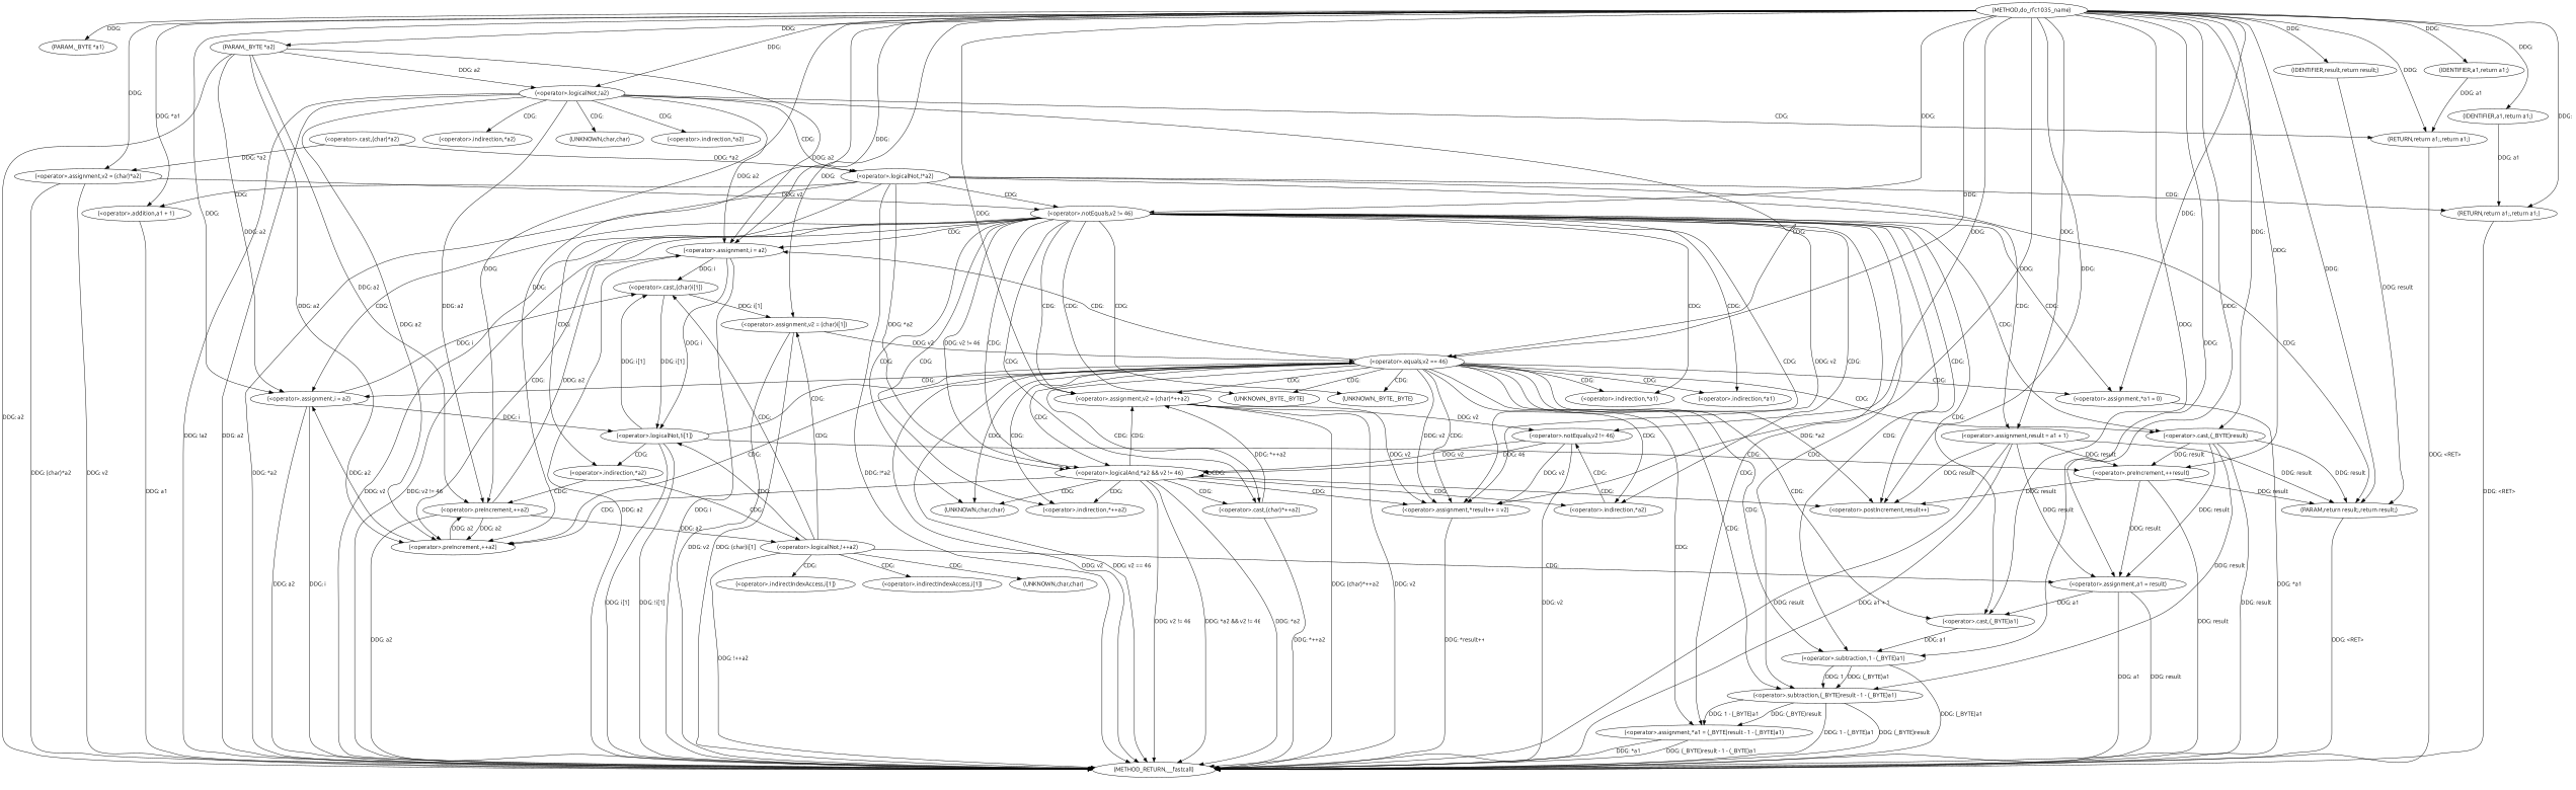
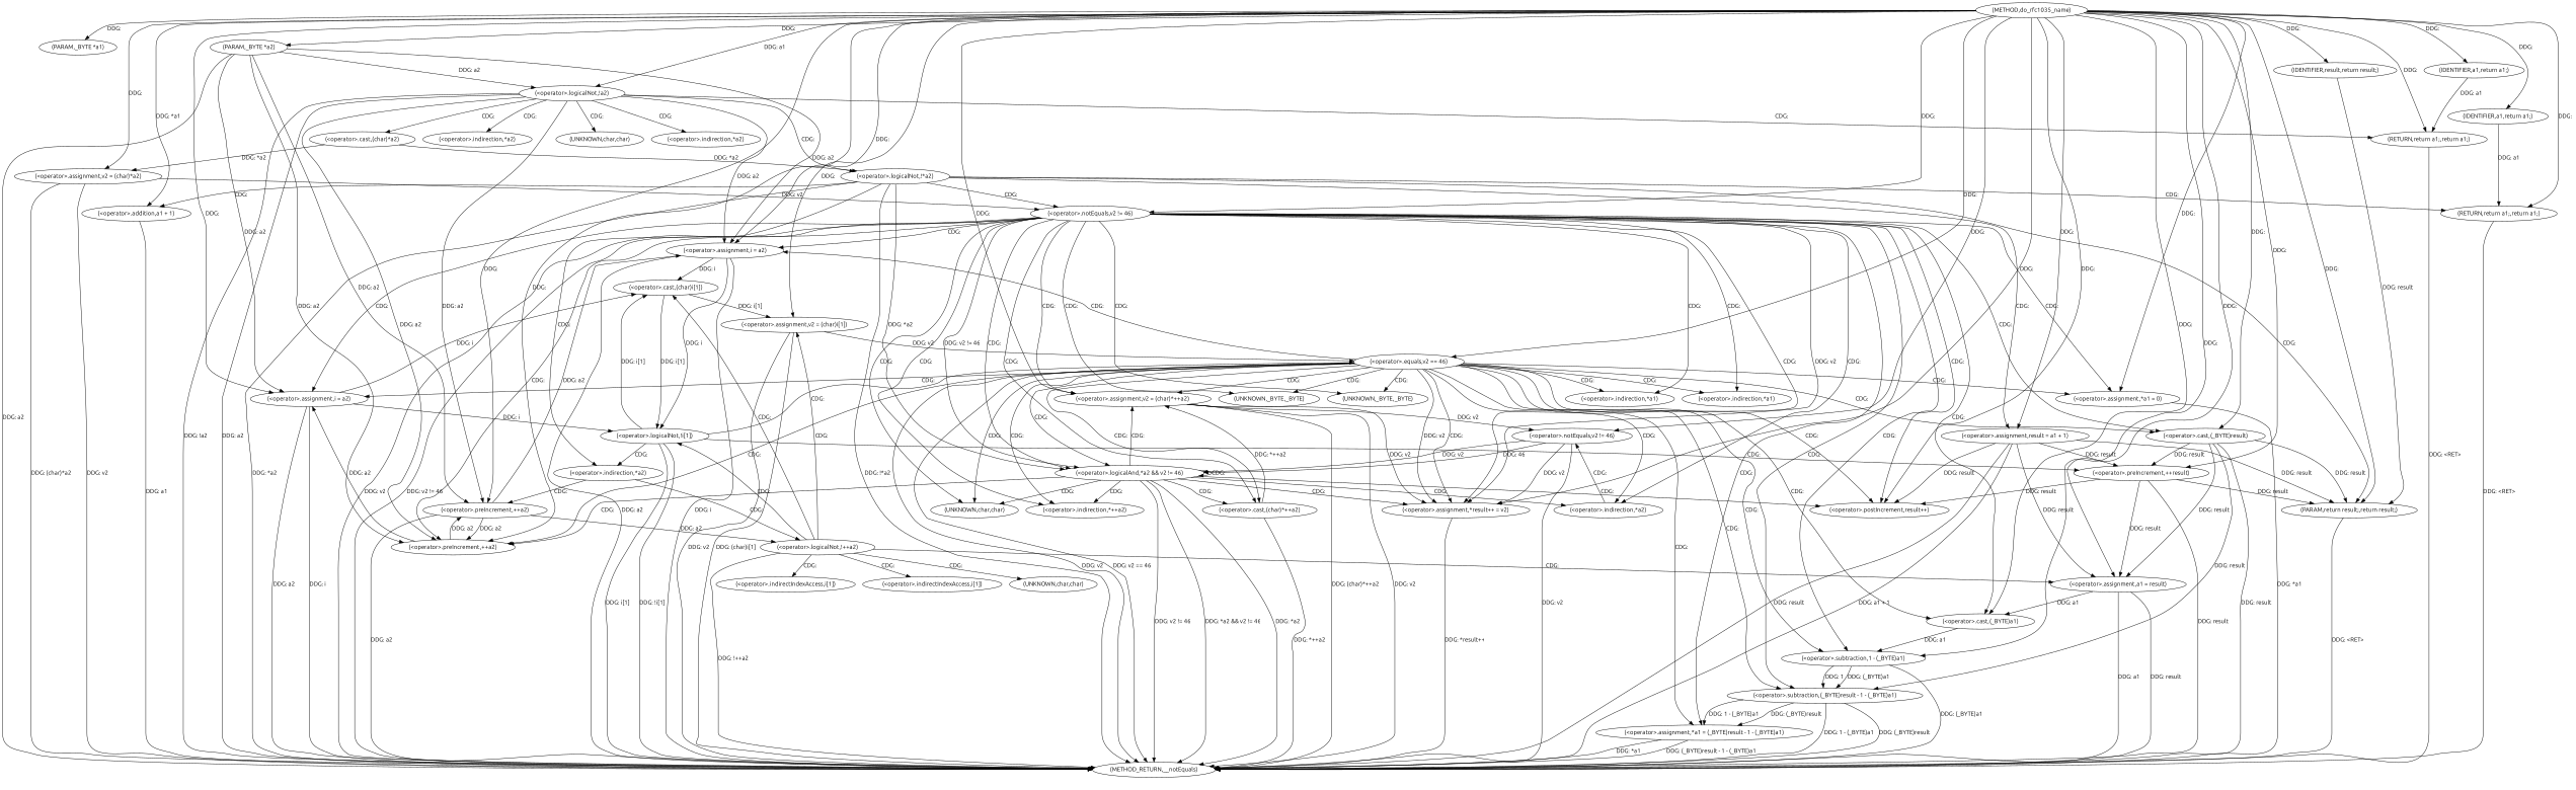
  digraph {
    fontname=Ubuntu
    node [fontname=Ubuntu]
    edge [fontname=Ubuntu]
    n1 [label="(METHOD,do_rfc1035_name)"]
    n2 [label="(PARAM,_BYTE *a1)"]
    n3 [label="(PARAM,_BYTE *a2)"]
    n4 [label="(<operator>.logicalNot,!a2)"]
    n5 [label="(RETURN,return a1;,return a1;)"]
    n6 [label="(IDENTIFIER,a1,return a1;)"]
    n7 [label="(<operator>.assignment,v2 = (char)*a2)"]
    n8 [label="(RETURN,return a1;,return a1;)"]
    n9 [label="(IDENTIFIER,a1,return a1;)"]
    n10 [label="(<operator>.assignment,result = a1 + 1)"]
    n11 [label="(<operator>.addition,a1 + 1)"]
    n12 [label="(<operator>.notEquals,v2 != 46)"]
    n13 [label="(<operator>.assignment,*a1 = 0)"]
    n14 [label="(<operator>.assignment,i = a2)"]
    n15 [label="(<operator>.assignment,i = a2)"]
    n16 [label="(<operator>.preIncrement,++a2)"]
    n17 [label="(<operator>.assignment,v2 = (char)i[1])"]
    n18 [label="(<operator>.assignment,a1 = result)"]
    n19 [label="(<operator>.preIncrement,++result)"]
    n20 [label="(<operator>.equals,v2 == 46)"]
    n21 [label="(<operator>.assignment,*result++ = v2)"]
    n22 [label="(<operator>.postIncrement,result++)"]
    n23 [label="(<operator>.assignment,v2 = (char)*++a2)"]
    n24 [label="(<operator>.preIncrement,++a2)"]
    n25 [label="(<operator>.notEquals,v2 != 46)"]
    n26 [label="(<operator>.cast,(_BYTE)result)"]
    n27 [label="(<operator>.subtraction,1 - (_BYTE)a1)"]
    n28 [label="(<operator>.cast,(_BYTE)a1)"]
    n29 [label="(PARAM,return result;,return result;)"]
    n30 [label="(IDENTIFIER,result,return result;)"]
-   n31 [label="(METHOD_RETURN,__fastcall)"]
+   n31 [label="(METHOD_RETURN,__notEquals)"]
    n32 [label="(<operator>.cast,(char)*a2)"]
    n33 [label="(<operator>.logicalNot,!*a2)"]
    n34 [label="(UNKNOWN,char,char)"]
    n35 [label="(<operator>.indirection,*a2)"]
    n36 [label="(<operator>.indirection,*a2)"]
    n37 [label="(<operator>.logicalAnd,*a2 && v2 != 46)"]
    n38 [label="(<operator>.cast,(char)*++a2)"]
    n39 [label="(<operator>.assignment,*a1 = (_BYTE)result - 1 - (_BYTE)a1)"]
    n40 [label="(<operator>.subtraction,(_BYTE)result - 1 - (_BYTE)a1)"]
    n41 [label="(<operator>.indirection,*a1)"]
    n42 [label="(UNKNOWN,char,char)"]
    n43 [label="(<operator>.indirection,*++a2)"]
    n44 [label="(<operator>.indirection,*a2)"]
    n45 [label="(<operator>.indirection,*a1)"]
    n46 [label="(UNKNOWN,_BYTE,_BYTE)"]
    n47 [label="(UNKNOWN,_BYTE,_BYTE)"]
    n48 [label="(<operator>.cast,(char)i[1])"]
    n49 [label="(<operator>.logicalNot,!i[1])"]
    n50 [label="(<operator>.logicalNot,!++a2)"]
    n51 [label="(<operator>.indirection,*a2)"]
    n52 [label="(UNKNOWN,char,char)"]
    n53 [label="(<operator>.indirectIndexAccess,i[1])"]
    n54 [label="(<operator>.indirectIndexAccess,i[1])"]
    n1 -> n2 [label="DDG: "]
    n1 -> n3 [label="DDG: "]
-   n1 -> n4 [label="DDG: "]
+   n1 -> n4 [label="DDG: a1"]
    n1 -> n5 [label="DDG: "]
    n1 -> n6 [label="DDG: "]
    n1 -> n7 [label="DDG: "]
    n1 -> n8 [label="DDG: "]
    n1 -> n9 [label="DDG: "]
    n1 -> n10 [label="DDG: "]
    n1 -> n11 [label="DDG: *a1"]
    n1 -> n12 [label="DDG: "]
    n1 -> n13 [label="DDG: "]
    n1 -> n14 [label="DDG: "]
    n1 -> n15 [label="DDG: "]
    n1 -> n16 [label="DDG: "]
    n1 -> n17 [label="DDG: "]
    n1 -> n18 [label="DDG: "]
    n1 -> n19 [label="DDG: "]
    n1 -> n20 [label="DDG: "]
    n1 -> n21 [label="DDG: "]
    n1 -> n22 [label="DDG: "]
    n1 -> n23 [label="DDG: "]
    n1 -> n24 [label="DDG: "]
    n1 -> n25 [label="DDG: "]
    n1 -> n26 [label="DDG: "]
    n1 -> n27 [label="DDG: "]
    n1 -> n28 [label="DDG: "]
    n1 -> n29 [label="DDG: "]
    n1 -> n30 [label="DDG: "]
    n3 -> n4 [label="DDG: a2"]
    n3 -> n14 [label="DDG: a2"]
    n3 -> n15 [label="DDG: a2"]
    n3 -> n16 [label="DDG: a2"]
    n3 -> n24 [label="DDG: a2"]
    n3 -> n31 [label="DDG: a2"]
    n4 -> n5 [label="CDG: "]
    n4 -> n14 [label="DDG: a2"]
    n4 -> n16 [label="DDG: a2"]
    n4 -> n24 [label="DDG: a2"]
    n4 -> n31 [label="DDG: a2"]
    n4 -> n31 [label="DDG: !a2"]
-   n4 -> n20 [label="CDG: "]
+   n4 -> n32 [label="CDG: "]
    n4 -> n33 [label="CDG: "]
    n4 -> n34 [label="CDG: "]
    n4 -> n35 [label="CDG: "]
    n4 -> n36 [label="CDG: "]
    n5 -> n31 [label="DDG: <RET>"]
    n6 -> n5 [label="DDG: a1"]
    n7 -> n12 [label="DDG: v2"]
    n7 -> n31 [label="DDG: v2"]
    n7 -> n31 [label="DDG: (char)*a2"]
    n8 -> n31 [label="DDG: <RET>"]
    n9 -> n8 [label="DDG: a1"]
    n10 -> n18 [label="DDG: result"]
    n10 -> n19 [label="DDG: result"]
    n10 -> n22 [label="DDG: result"]
    n10 -> n29 [label="DDG: result"]
    n10 -> n31 [label="DDG: a1 + 1"]
    n10 -> n31 [label="DDG: result"]
    n11 -> n31 [label="DDG: a1"]
    n12 -> n13 [label="CDG: "]
    n12 -> n14 [label="CDG: "]
    n12 -> n15 [label="CDG: "]
    n12 -> n21 [label="DDG: v2"]
    n12 -> n21 [label="CDG: "]
    n12 -> n22 [label="CDG: "]
    n12 -> n23 [label="CDG: "]
    n12 -> n24 [label="CDG: "]
    n12 -> n26 [label="CDG: "]
    n12 -> n27 [label="CDG: "]
    n12 -> n28 [label="CDG: "]
    n12 -> n31 [label="DDG: v2"]
    n12 -> n31 [label="DDG: v2 != 46"]
    n12 -> n37 [label="DDG: v2 != 46"]
    n12 -> n37 [label="CDG: "]
    n12 -> n38 [label="CDG: "]
    n12 -> n39 [label="CDG: "]
    n12 -> n40 [label="CDG: "]
    n12 -> n41 [label="CDG: "]
    n12 -> n42 [label="CDG: "]
    n12 -> n43 [label="CDG: "]
    n12 -> n44 [label="CDG: "]
    n12 -> n45 [label="CDG: "]
    n12 -> n46 [label="CDG: "]
    n12 -> n47 [label="CDG: "]
    n13 -> n31 [label="DDG: *a1"]
    n14 -> n31 [label="DDG: i"]
    n14 -> n31 [label="DDG: a2"]
    n14 -> n48 [label="DDG: i"]
    n14 -> n49 [label="DDG: i"]
    n15 -> n31 [label="DDG: i"]
    n15 -> n31 [label="DDG: a2"]
    n15 -> n48 [label="DDG: i"]
    n15 -> n49 [label="DDG: i"]
    n16 -> n14 [label="DDG: a2"]
    n16 -> n24 [label="DDG: a2"]
    n16 -> n31 [label="DDG: a2"]
    n16 -> n50 [label="DDG: a2"]
    n17 -> n20 [label="DDG: v2"]
    n17 -> n31 [label="DDG: (char)i[1]"]
    n17 -> n31 [label="DDG: v2"]
    n18 -> n28 [label="DDG: a1"]
    n18 -> n31 [label="DDG: result"]
    n18 -> n31 [label="DDG: a1"]
    n19 -> n18 [label="DDG: result"]
    n19 -> n22 [label="DDG: result"]
    n19 -> n29 [label="DDG: result"]
    n19 -> n31 [label="DDG: result"]
    n20 -> n13 [label="CDG: "]
    n20 -> n14 [label="CDG: "]
    n20 -> n15 [label="CDG: "]
    n20 -> n21 [label="DDG: v2"]
    n20 -> n21 [label="CDG: "]
-   n20 -> n22 [label="DDG: *a2"]
+   n20 -> n22 [label="CDG: "]
    n20 -> n23 [label="CDG: "]
    n20 -> n24 [label="CDG: "]
    n20 -> n26 [label="CDG: "]
    n20 -> n27 [label="CDG: "]
    n20 -> n28 [label="CDG: "]
    n20 -> n31 [label="DDG: v2"]
    n20 -> n31 [label="DDG: v2 == 46"]
    n20 -> n37 [label="CDG: "]
    n20 -> n38 [label="CDG: "]
    n20 -> n39 [label="CDG: "]
    n20 -> n40 [label="CDG: "]
    n20 -> n41 [label="CDG: "]
    n20 -> n42 [label="CDG: "]
    n20 -> n43 [label="CDG: "]
    n20 -> n44 [label="CDG: "]
    n20 -> n45 [label="CDG: "]
    n20 -> n46 [label="CDG: "]
    n20 -> n47 [label="CDG: "]
    n21 -> n31 [label="DDG: *result++"]
    n23 -> n21 [label="DDG: v2"]
    n23 -> n25 [label="DDG: v2"]
    n23 -> n31 [label="DDG: (char)*++a2"]
    n23 -> n31 [label="DDG: v2"]
    n24 -> n15 [label="DDG: a2"]
    n24 -> n16 [label="DDG: a2"]
    n25 -> n21 [label="DDG: v2"]
    n25 -> n31 [label="DDG: v2"]
    n25 -> n37 [label="DDG: v2"]
    n25 -> n37 [label="DDG: 46"]
    n26 -> n18 [label="DDG: result"]
    n26 -> n19 [label="DDG: result"]
    n26 -> n29 [label="DDG: result"]
    n26 -> n31 [label="DDG: result"]
    n26 -> n40 [label="DDG: result"]
    n27 -> n31 [label="DDG: (_BYTE)a1"]
    n27 -> n40 [label="DDG: 1"]
    n27 -> n40 [label="DDG: (_BYTE)a1"]
    n28 -> n27 [label="DDG: a1"]
    n29 -> n31 [label="DDG: <RET>"]
    n30 -> n29 [label="DDG: result"]
    n32 -> n7 [label="DDG: *a2"]
    n32 -> n33 [label="DDG: *a2"]
    n33 -> n8 [label="CDG: "]
    n33 -> n10 [label="CDG: "]
    n33 -> n11 [label="CDG: "]
    n33 -> n12 [label="CDG: "]
    n33 -> n29 [label="CDG: "]
    n33 -> n31 [label="DDG: *a2"]
    n33 -> n31 [label="DDG: !*a2"]
    n33 -> n37 [label="DDG: *a2"]
    n33 -> n51 [label="CDG: "]
    n37 -> n21 [label="CDG: "]
    n37 -> n22 [label="CDG: "]
    n37 -> n23 [label="CDG: "]
    n37 -> n24 [label="CDG: "]
    n37 -> n31 [label="DDG: v2 != 46"]
    n37 -> n31 [label="DDG: *a2 && v2 != 46"]
    n37 -> n31 [label="DDG: *a2"]
    n37 -> n37 [label="CDG: "]
    n37 -> n38 [label="CDG: "]
    n37 -> n42 [label="CDG: "]
    n37 -> n43 [label="CDG: "]
    n37 -> n44 [label="CDG: "]
    n38 -> n23 [label="DDG: *++a2"]
    n38 -> n31 [label="DDG: *++a2"]
    n39 -> n31 [label="DDG: (_BYTE)result - 1 - (_BYTE)a1"]
    n39 -> n31 [label="DDG: *a1"]
    n40 -> n31 [label="DDG: 1 - (_BYTE)a1"]
    n40 -> n31 [label="DDG: (_BYTE)result"]
    n40 -> n39 [label="DDG: (_BYTE)result"]
    n40 -> n39 [label="DDG: 1 - (_BYTE)a1"]
    n44 -> n25 [label="CDG: "]
    n48 -> n17 [label="DDG: i[1]"]
    n48 -> n49 [label="DDG: i[1]"]
    n49 -> n19 [label="CDG: "]
    n49 -> n20 [label="CDG: "]
    n49 -> n31 [label="DDG: i[1]"]
    n49 -> n31 [label="DDG: !i[1]"]
    n49 -> n48 [label="DDG: i[1]"]
    n49 -> n51 [label="CDG: "]
    n50 -> n17 [label="CDG: "]
    n50 -> n18 [label="CDG: "]
    n50 -> n31 [label="DDG: !++a2"]
    n50 -> n48 [label="CDG: "]
    n50 -> n49 [label="CDG: "]
    n50 -> n52 [label="CDG: "]
    n50 -> n53 [label="CDG: "]
    n50 -> n54 [label="CDG: "]
    n51 -> n16 [label="CDG: "]
    n51 -> n50 [label="CDG: "]
  }
